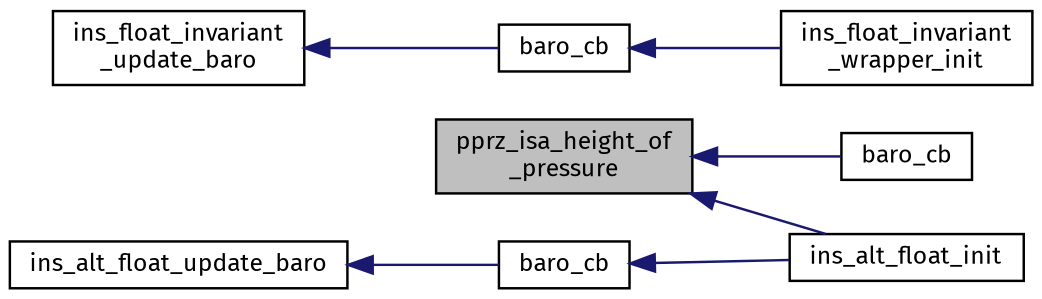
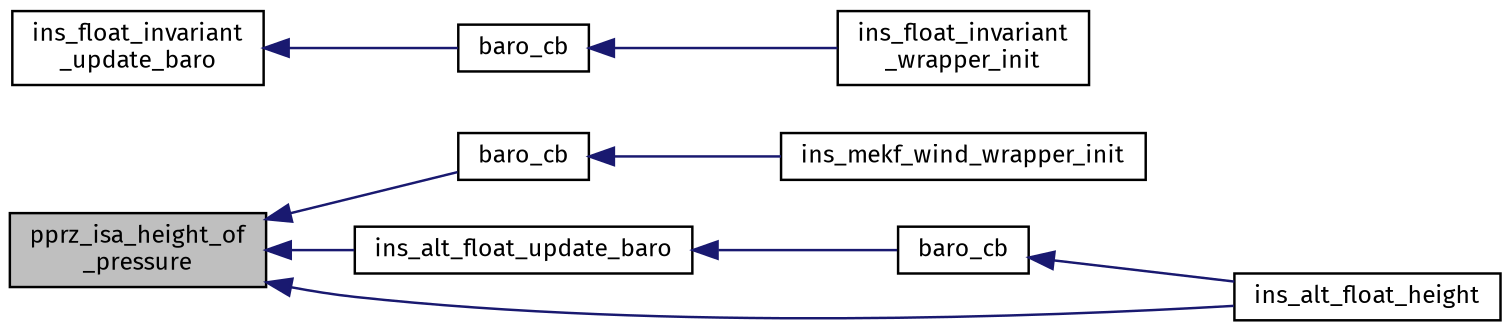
  digraph {
    fontname="Fira Sans"
    rankdir=LR
    node [color=black fillcolor=white fontname="Fira Sans" fontsize=10 shape=record style=filled]
    edge [color=midnightblue dir=back fontname="Fira Sans" fontsize=10 labelfontname=FreeSans labelfontsize=10 style=solid]
    n1 [fillcolor=grey75 fontcolor=black height=0.2 label="pprz_isa_height_of\l_pressure" width=0.4]
    n2 [height=0.2 label=baro_cb width=0.4]
    n3 [height=0.2 label=ins_alt_float_update_baro width=0.4]
-   n4 [height=0.2 label=ins_alt_float_init width=0.4]
+   n4 [height=0.2 label=ins_alt_float_height width=0.4]
+   n5 [height=0.2 label=ins_mekf_wind_wrapper_init width=0.4]
    n6 [height=0.2 label=baro_cb width=0.4]
    n7 [height=0.2 label="ins_float_invariant\l_update_baro" width=0.4]
    n8 [height=0.2 label=baro_cb width=0.4]
    n9 [height=0.2 label="ins_float_invariant\l_wrapper_init" width=0.4]
    n1 -> n2
+   n1 -> n3
    n1 -> n4
+   n2 -> n5
    n3 -> n6
    n6 -> n4
    n7 -> n8
    n8 -> n9
  }
